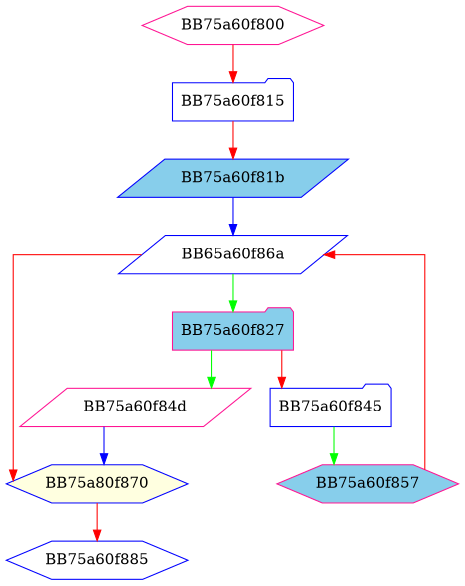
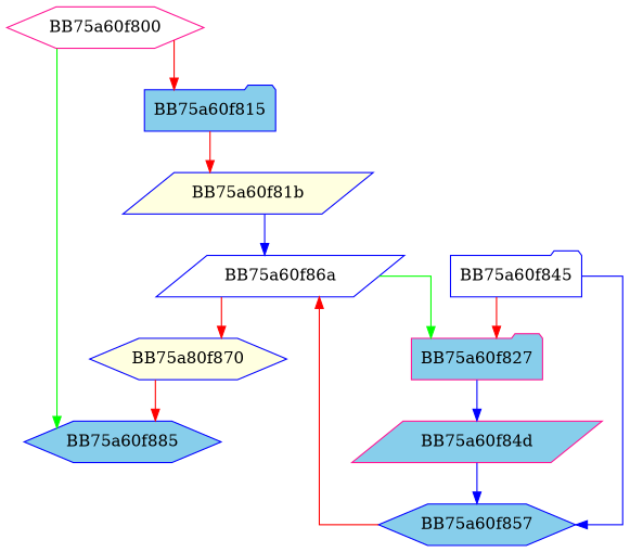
  digraph {
    splines=ortho
    node [color=blue fillcolor=white shape=hexagon style=filled]
    edge [color=red]
    BB75a60f800 [color=deeppink]
-   BB75a60f885
-   BB75a60f815 [shape=folder]
-   BB75a60f81b [fillcolor=skyblue shape=parallelogram]
-   BB75a60f86a [shape=parallelogram label=BB65a60f86a]
+   BB75a60f885 [fillcolor=skyblue]
+   BB75a60f815 [fillcolor=skyblue shape=folder]
+   BB75a60f81b [fillcolor=lightyellow shape=parallelogram]
+   BB75a60f86a [shape=parallelogram]
    BB75a60f827 [color=deeppink fillcolor=skyblue shape=folder]
    n7 [fillcolor=lightyellow label=BB75a80f870]
-   BB75a60f84d [color=deeppink shape=parallelogram]
+   BB75a60f84d [color=deeppink fillcolor=skyblue shape=parallelogram]
    BB75a60f845 [shape=folder]
-   BB75a60f857 [color=deeppink fillcolor=skyblue]
+   BB75a60f857 [fillcolor=skyblue]
+   BB75a60f800 -> BB75a60f885 [color=green]
    BB75a60f800 -> BB75a60f815
    BB75a60f815 -> BB75a60f81b
    BB75a60f81b -> BB75a60f86a [color=blue]
    BB75a60f86a -> BB75a60f827 [color=green]
    BB75a60f86a -> n7
-   BB75a60f827 -> BB75a60f84d [color=green]
-   BB75a60f827 -> BB75a60f845
+   BB75a60f827 -> BB75a60f84d [color=blue]
+   BB75a60f845 -> BB75a60f827
    n7 -> BB75a60f885
-   BB75a60f84d -> n7 [color=blue]
-   BB75a60f845 -> BB75a60f857 [color=green]
+   BB75a60f84d -> BB75a60f857 [color=blue]
+   BB75a60f845 -> BB75a60f857 [color=blue]
    BB75a60f857 -> BB75a60f86a
  }
